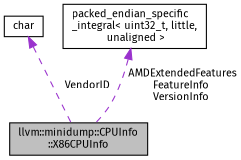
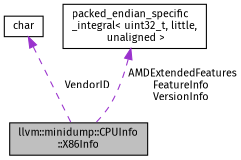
  digraph {
    fontname="Fira Sans"
    node [color=black fontname="Fira Sans" fontsize=10 shape=box]
    edge [color=darkorchid3 dir=back fontname="Fira Sans" fontsize=10 labelfontname=Helvetica labelfontsize=10 style=dashed]
-   n1 [fillcolor=grey75 fontcolor=black height=0.2 label="llvm::minidump::CPUInfo\l::X86CPUInfo" style=filled width=0.4]
+   n1 [fillcolor=grey75 fontcolor=black height=0.2 label="llvm::minidump::CPUInfo\l::X86Info" style=filled width=0.4]
    n2 [height=0.2 label=char width=0.4]
    n3 [height=0.2 label="packed_endian_specific\l_integral\< uint32_t, little,\l unaligned \>" width=0.4]
    n2 -> n1 [label=" VendorID"]
    n3 -> n1 [label=" AMDExtendedFeatures\nFeatureInfo\nVersionInfo"]
  }
